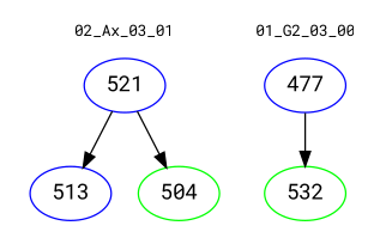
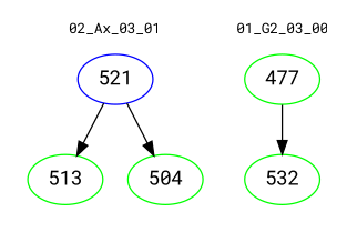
  digraph {
    fontname="Roboto Mono"
    node [color=green fontname="Roboto Mono"]
    edge [color=black fontname="Roboto Mono"]
-   n1 [color=blue label=513]
+   n1 [label=513]
    n2 [color=blue label=521]
    n3 [label=504]
-   n4 [color=blue label=477]
+   n4 [label=477]
    n5 [label=532]
    subgraph cluster_1 {
      color=white
      fontsize=10
      label="02_Ax_03_01"
      n1
      n2
      n3
    }
    subgraph cluster_2 {
      color=white
      fontsize=10
      label="01_G2_03_00"
      n4
      n5
    }
    n2 -> n1
    n2 -> n3
    n4 -> n5
  }
